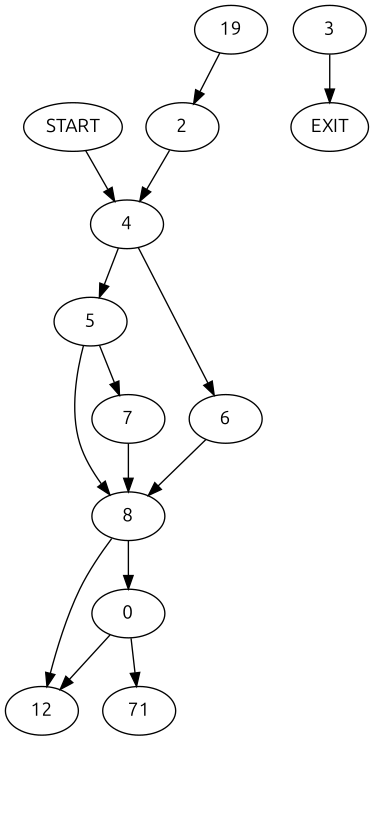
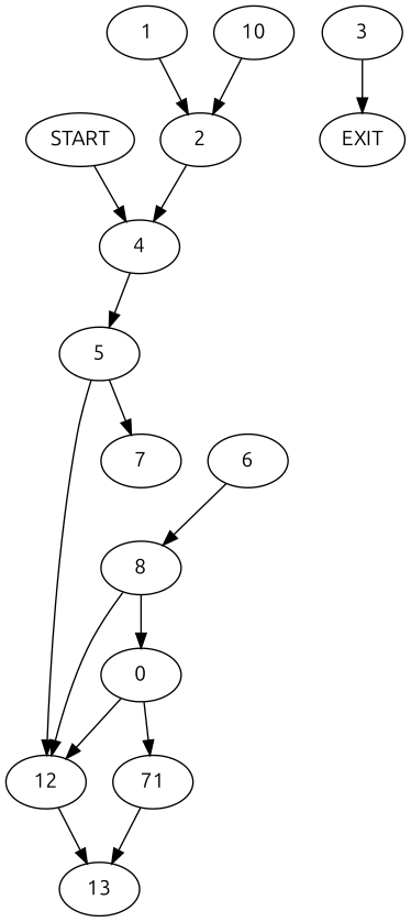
  digraph {
    fontname=Ubuntu
    node [fontname=Ubuntu]
    edge [fontname=Ubuntu]
    n1 [label=START]
    4
+   1
    2
    n5 [label=EXIT]
    3
    5
    6
    7
    8
    n11 [label=0]
    12
    n13 [label=71]
-   10 [label=19]
+   10
+   13
    n1 -> 4
    4 -> 5
-   4 -> 6
+   1 -> 2
    2 -> 4
    3 -> n5
    5 -> 7
-   5 -> 8
+   5 -> 12
    6 -> 8
-   7 -> 8
    8 -> n11
    8 -> 12
    n11 -> 12
    n11 -> n13
+   12 -> 13
+   n13 -> 13
    10 -> 2
  }
